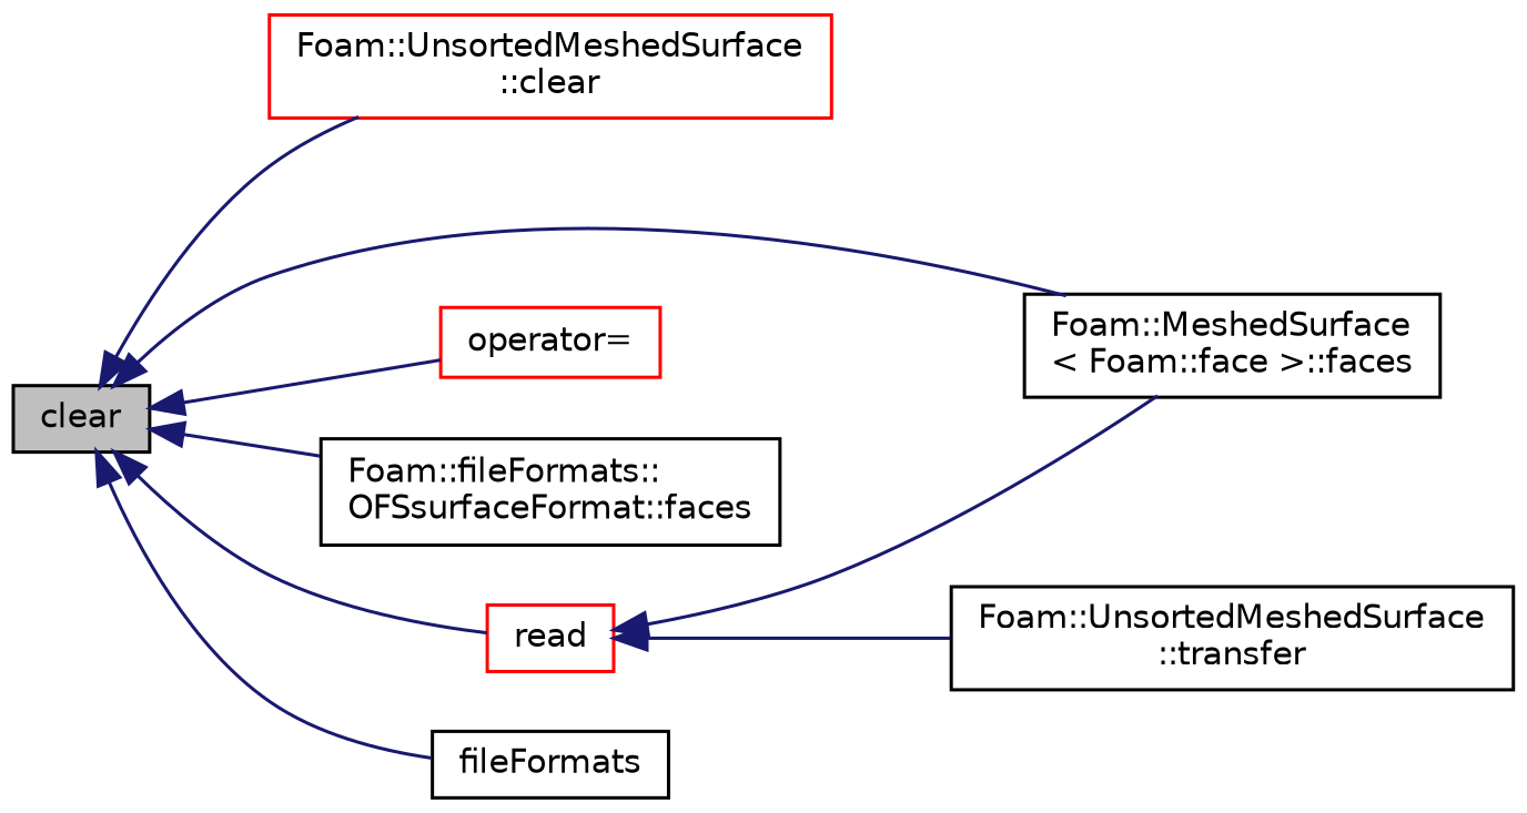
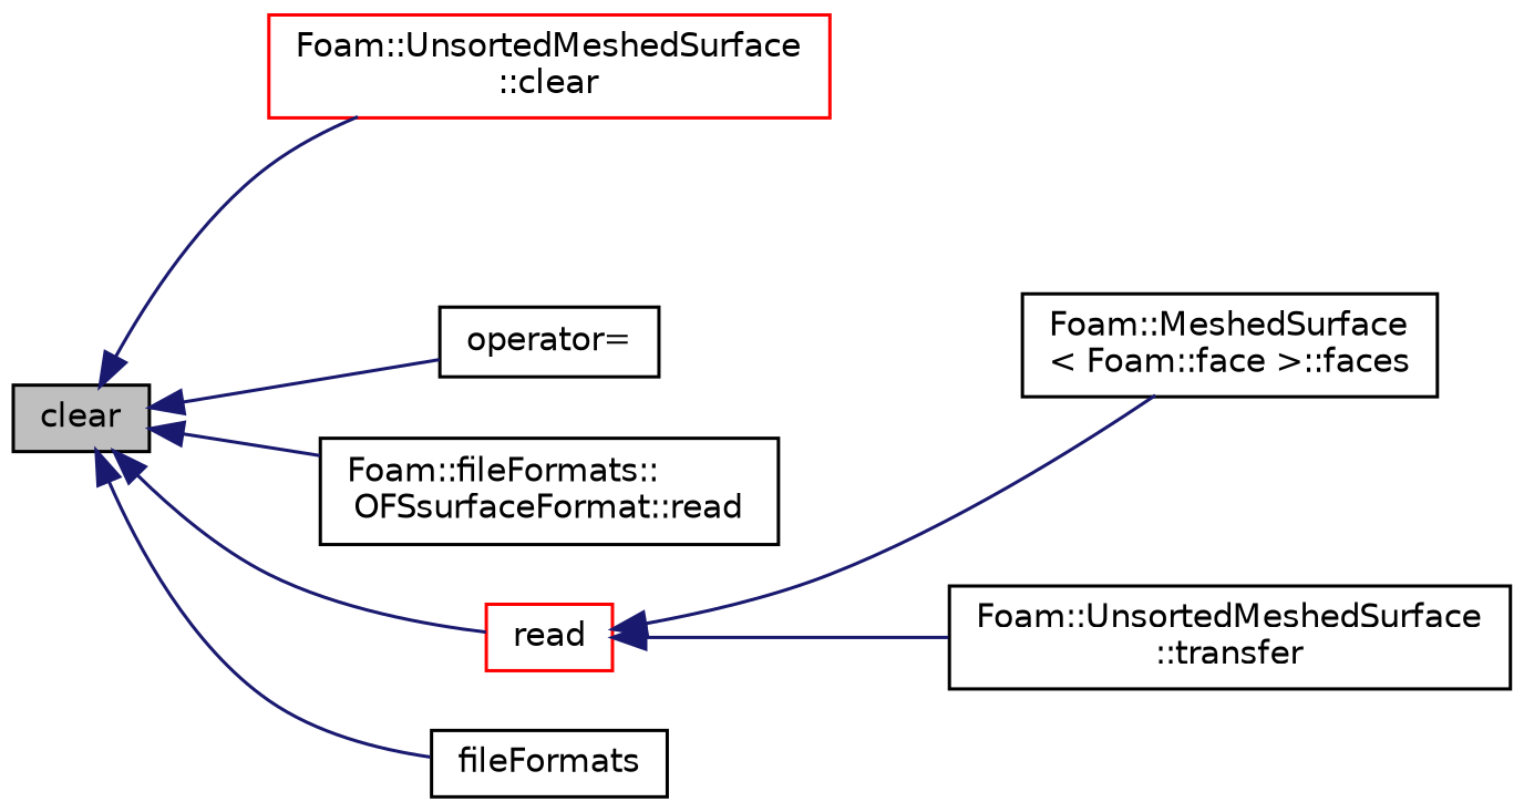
  digraph {
    rankdir=LR
    node [color=black fontname=Helvetica fontsize=10 shape=record]
    edge [color=midnightblue dir=back fontname=Helvetica fontsize=10 labelfontname=Helvetica labelfontsize=10 style=solid]
    n1 [fillcolor=grey75 fontcolor=black height=0.2 label=clear style=filled width=0.4]
    n2 [color=red height=0.2 label="Foam::UnsortedMeshedSurface\l::clear" width=0.4]
    n3 [height=0.2 label="Foam::MeshedSurface\l\< Foam::face \>::faces" width=0.4]
-   n4 [color=red height=0.2 label="operator=" width=0.4]
-   n5 [height=0.2 label="Foam::fileFormats::\lOFSsurfaceFormat::faces" width=0.4]
+   n4 [height=0.2 label="operator=" width=0.4]
+   n5 [height=0.2 label="Foam::fileFormats::\lOFSsurfaceFormat::read" width=0.4]
    n6 [color=red height=0.2 label=read width=0.4]
    n7 [height=0.2 label=fileFormats width=0.4]
    n8 [height=0.2 label="Foam::UnsortedMeshedSurface\l::transfer" width=0.4]
    n1 -> n2
-   n1 -> n3
    n1 -> n4
    n1 -> n5
    n1 -> n6
    n1 -> n7
    n6 -> n3
    n6 -> n8
  }
